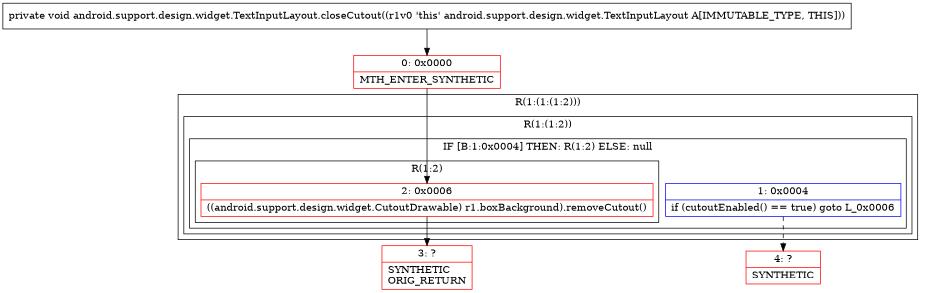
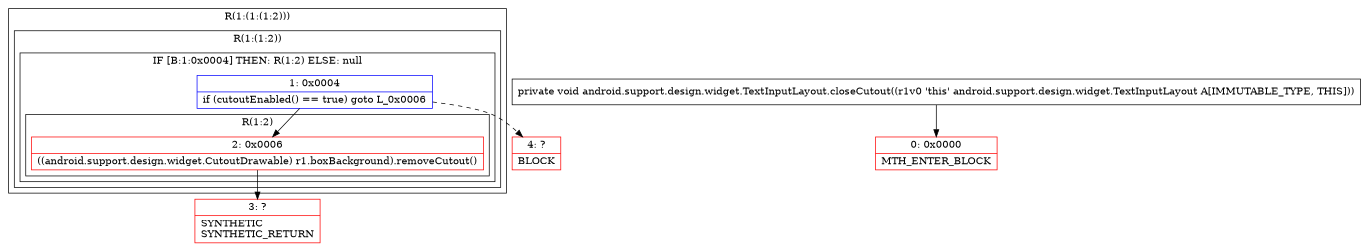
  digraph {
    node [color=red shape=record]
    n1 [label="{2\:\ 0x0006|((android.support.design.widget.CutoutDrawable) r1.boxBackground).removeCutout()\l}"]
    n2 [color=blue label="{1\:\ 0x0004|if (cutoutEnabled() == true) goto L_0x0006\l}"]
-   n3 [label="{3\:\ ?|SYNTHETIC\lORIG_RETURN\l}"]
-   n4 [label="{4\:\ ?|SYNTHETIC\l}"]
-   n5 [label="{0\:\ 0x0000|MTH_ENTER_SYNTHETIC\l}"]
+   n3 [label="{3\:\ ?|SYNTHETIC\lSYNTHETIC_RETURN\l}"]
+   n4 [label="{4\:\ ?|BLOCK\l}"]
+   n5 [label="{0\:\ 0x0000|MTH_ENTER_BLOCK\l}"]
    n6 [label="{private void android.support.design.widget.TextInputLayout.closeCutout((r1v0 'this' android.support.design.widget.TextInputLayout A[IMMUTABLE_TYPE, THIS])) }" color=""]
    subgraph cluster_1 {
      label="R(1:(1:(1:2)))"
      subgraph cluster_2 {
        label="R(1:(1:2))"
        subgraph cluster_3 {
          label="IF [B:1:0x0004] THEN: R(1:2) ELSE: null"
          n2
          subgraph cluster_4 {
            label="R(1:2)"
            n1
          }
        }
      }
    }
    n1 -> n3
-   n5 -> n1
+   n2 -> n1
    n2 -> n4 [style=dashed]
    n6 -> n5
  }
